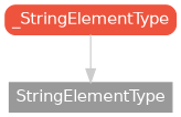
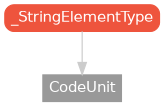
  strict digraph {
    node [fontcolor=white fontname=Helvetica fontsize=12 margin="0.07,0.05" shape=box]
-   CodeUnit [color="#999999" fillcolor="#999999" height=0.3 style=filled label=StringElementType]
+   CodeUnit [color="#999999" fillcolor="#999999" height=0.3 style=filled]
    _StringElementType [color="#ee543d" fillcolor="#ee543d" height=0.3 style="filled,rounded"]
    subgraph sub_1 {
      rank=max
      CodeUnit
    }
    _StringElementType -> CodeUnit [color="#cccccc"]
  }
